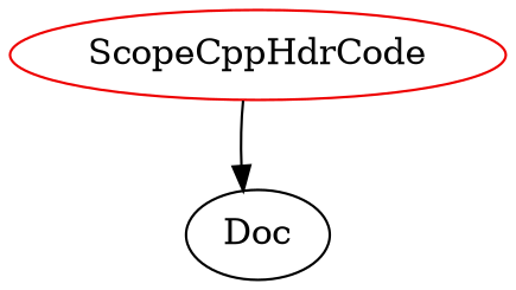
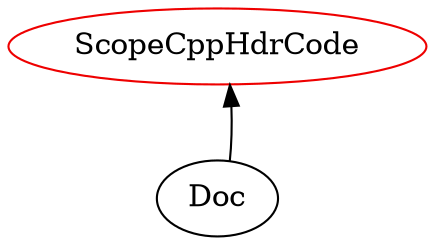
  digraph {
    n1 [color=red2 label=ScopeCppHdrCode shape=oval]
    Doc
-   n1 -> Doc
+   Doc -> n1
  }
